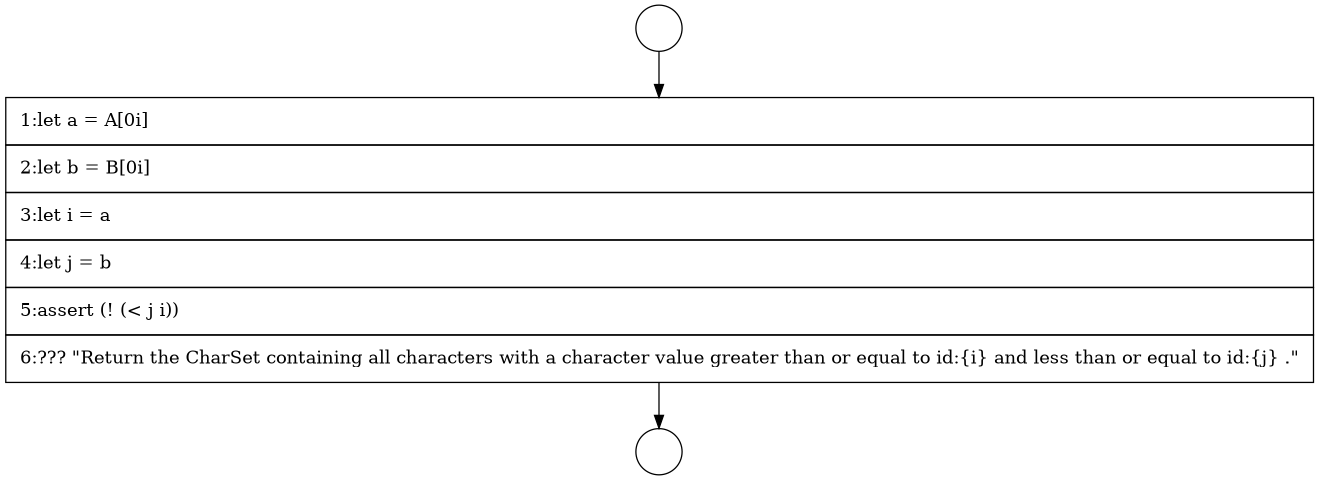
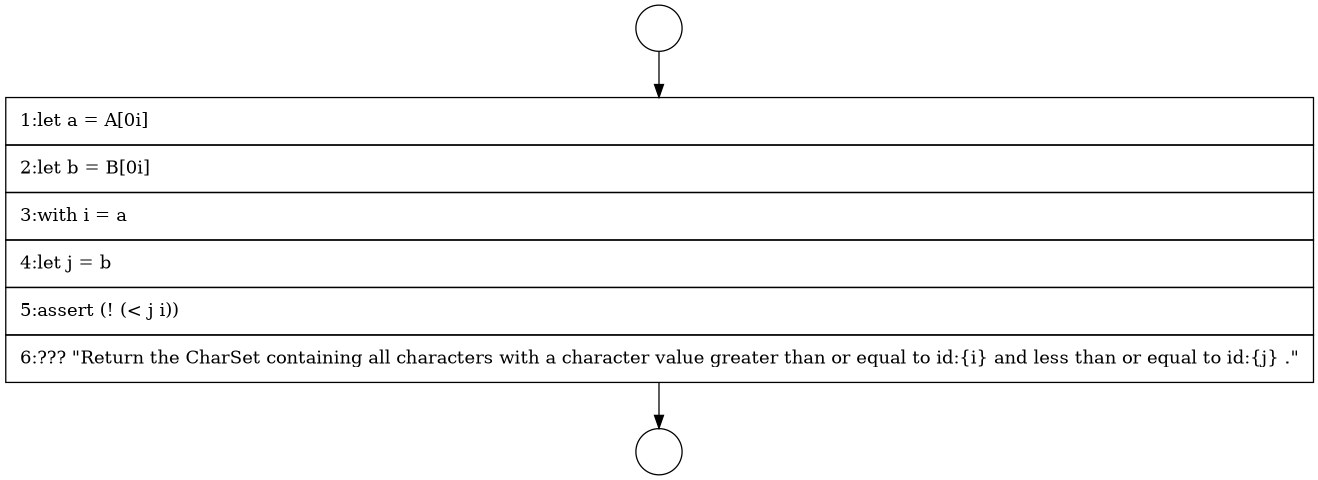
  digraph {
    node [color=black fillcolor=white shape=circle style=filled]
    edge [color=black]
    n1 [label=" "]
-   n2 [label=<<font color="black">     <table border="0" cellborder="1" cellspacing="0" cellpadding="10">       <tr><td align="left">1:let a = A[0i]</td></tr>       <tr><td align="left">2:let b = B[0i]</td></tr>       <tr><td align="left">3:let i = a</td></tr>       <tr><td align="left">4:let j = b</td></tr>       <tr><td align="left">5:assert (! (&lt; j i))</td></tr>       <tr><td align="left">6:??? &quot;Return the CharSet containing all characters with a character value greater than or equal to id:{i} and less than or equal to id:{j} .&quot;</td></tr>     </table>   </font>> margin=0 shape=none]
+   n2 [label=<<font color="black">     <table border="0" cellborder="1" cellspacing="0" cellpadding="10">       <tr><td align="left">1:let a = A[0i]</td></tr>       <tr><td align="left">2:let b = B[0i]</td></tr>       <tr><td align="left">3:with i = a</td></tr>       <tr><td align="left">4:let j = b</td></tr>       <tr><td align="left">5:assert (! (&lt; j i))</td></tr>       <tr><td align="left">6:??? &quot;Return the CharSet containing all characters with a character value greater than or equal to id:{i} and less than or equal to id:{j} .&quot;</td></tr>     </table>   </font>> margin=0 shape=none]
    n3 [label=" "]
    n1 -> n2
    n2 -> n3
  }
